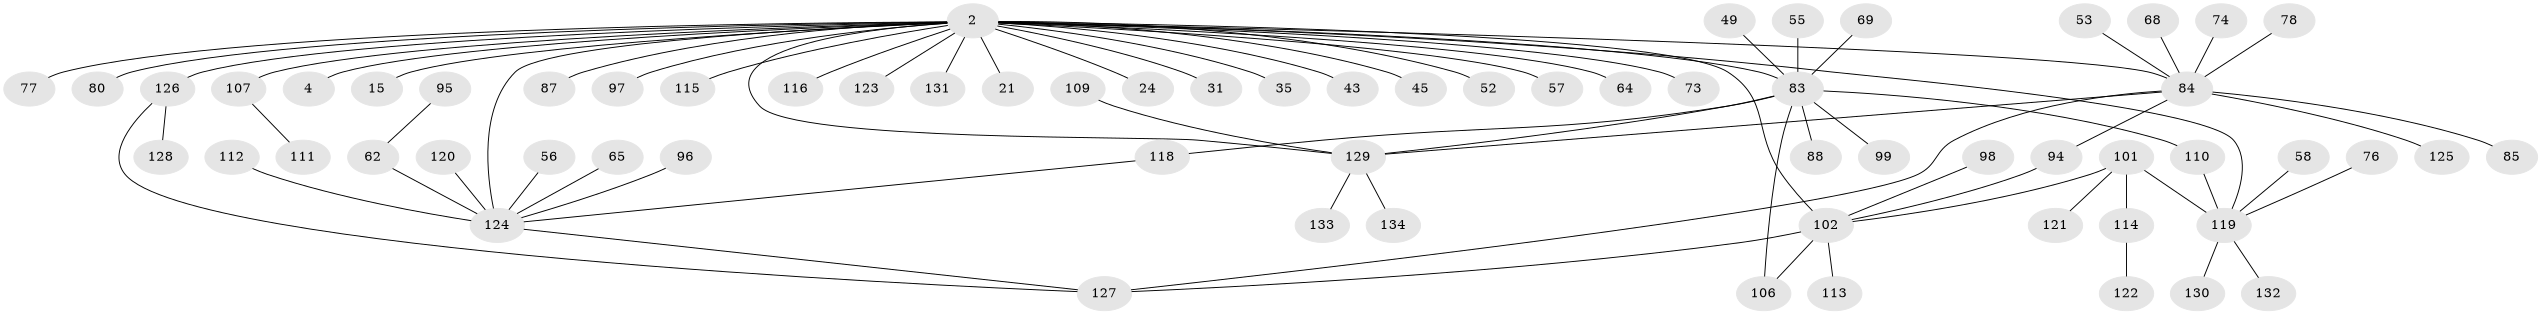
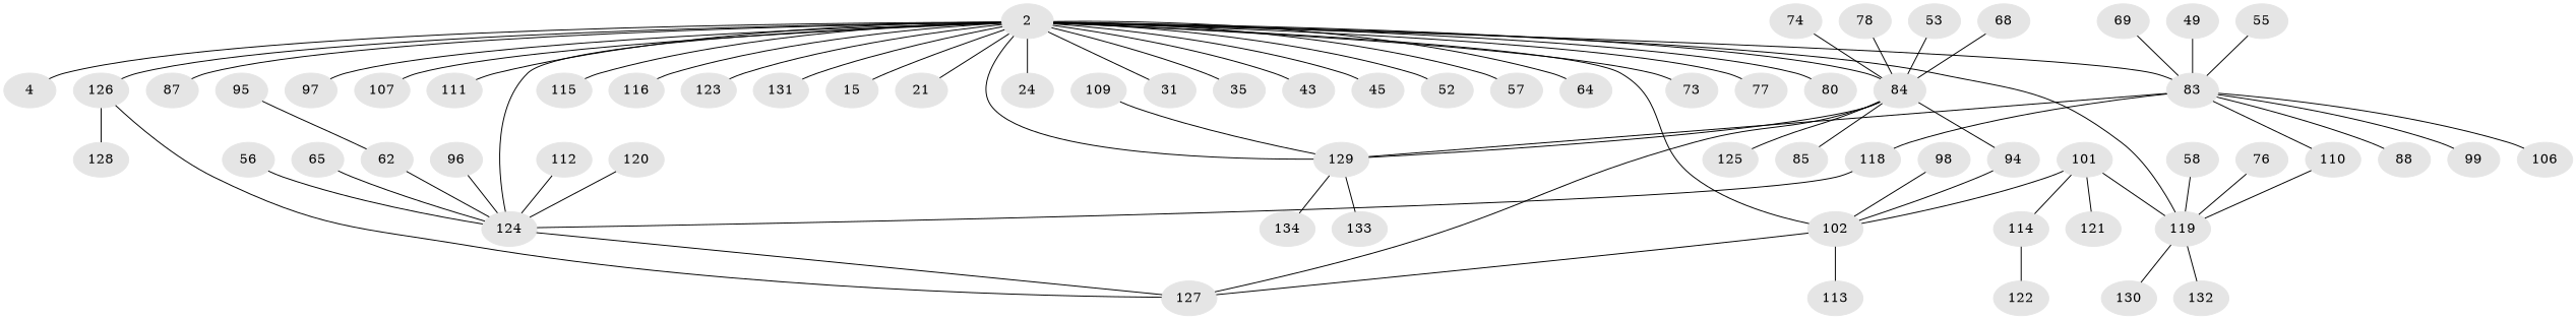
  graph {
    node [color=gray90 style=filled]
    4 [super="+3"]
    2
    15
    21
    24
    31
    35
    43 [super="+37"]
    45
    52
    57
    64
    73
    77
    80
    83 [super="+60+54+13+18"]
    84 [super="+25+27+38+67+40"]
    87
    97 [super="+11+59+71"]
    102 [super="+23+79+86"]
    107
    111
    115 [super="+32"]
    116 [super="+9+44"]
    119 [super="+12+47"]
    123 [super="+48"]
    124 [super="+8+81"]
    126 [super="+14"]
    129 [super="+51+41+63+92+100+105+104+108"]
    131
    88
    99
    106 [super="+82+103"]
    110
    118 [super="+117"]
    85
    94
    125 [super="+66+70"]
    127 [super="+29+91+61+90"]
    113
    130
    132
    128
    133
    134
    49
    53
    55
    56
    58
    62
    65
    68
    69
    74
    76
    78
    95
    96
    98
    101 [super="+46+28"]
    114 [super="+50"]
    121
    122
    109
    112
    120 [super="+89"]
    2 -- 4
    2 -- 15
    2 -- 21
    2 -- 24
    2 -- 31
    2 -- 35
    2 -- 43
    2 -- 45
    2 -- 52
    2 -- 57
    2 -- 64
    2 -- 73
    2 -- 77
    2 -- 80
    2 -- 83 [weight=3]
    2 -- 84 [weight=2]
    2 -- 87
    2 -- 97
    2 -- 102 [weight=2]
    2 -- 107
-   107 -- 111
+   2 -- 111
    2 -- 115
    2 -- 116 [weight=2]
    2 -- 119
    2 -- 123
    2 -- 124 [weight=3]
    2 -- 126 [weight=2]
    2 -- 129
    2 -- 131
    83 -- 129
    83 -- 88
    83 -- 99
    83 -- 106
    83 -- 110
    83 -- 118
    84 -- 129
    84 -- 85
    84 -- 94
    84 -- 125
    84 -- 127
-   102 -- 106
    102 -- 127
    102 -- 113
    119 -- 130
    119 -- 132
    124 -- 127
    126 -- 127
    126 -- 128
    129 -- 133
    129 -- 134
    110 -- 119
    118 -- 124
    94 -- 102
    49 -- 83
    53 -- 84
    55 -- 83
    56 -- 124
    58 -- 119
    62 -- 124
    65 -- 124
    68 -- 84
    69 -- 83
    74 -- 84
    76 -- 119
    78 -- 84
    95 -- 62
    96 -- 124
    98 -- 102
    101 -- 102
    101 -- 119 [weight=2]
    101 -- 114
    101 -- 121
    114 -- 122
    109 -- 129
    112 -- 124
    120 -- 124
  }
